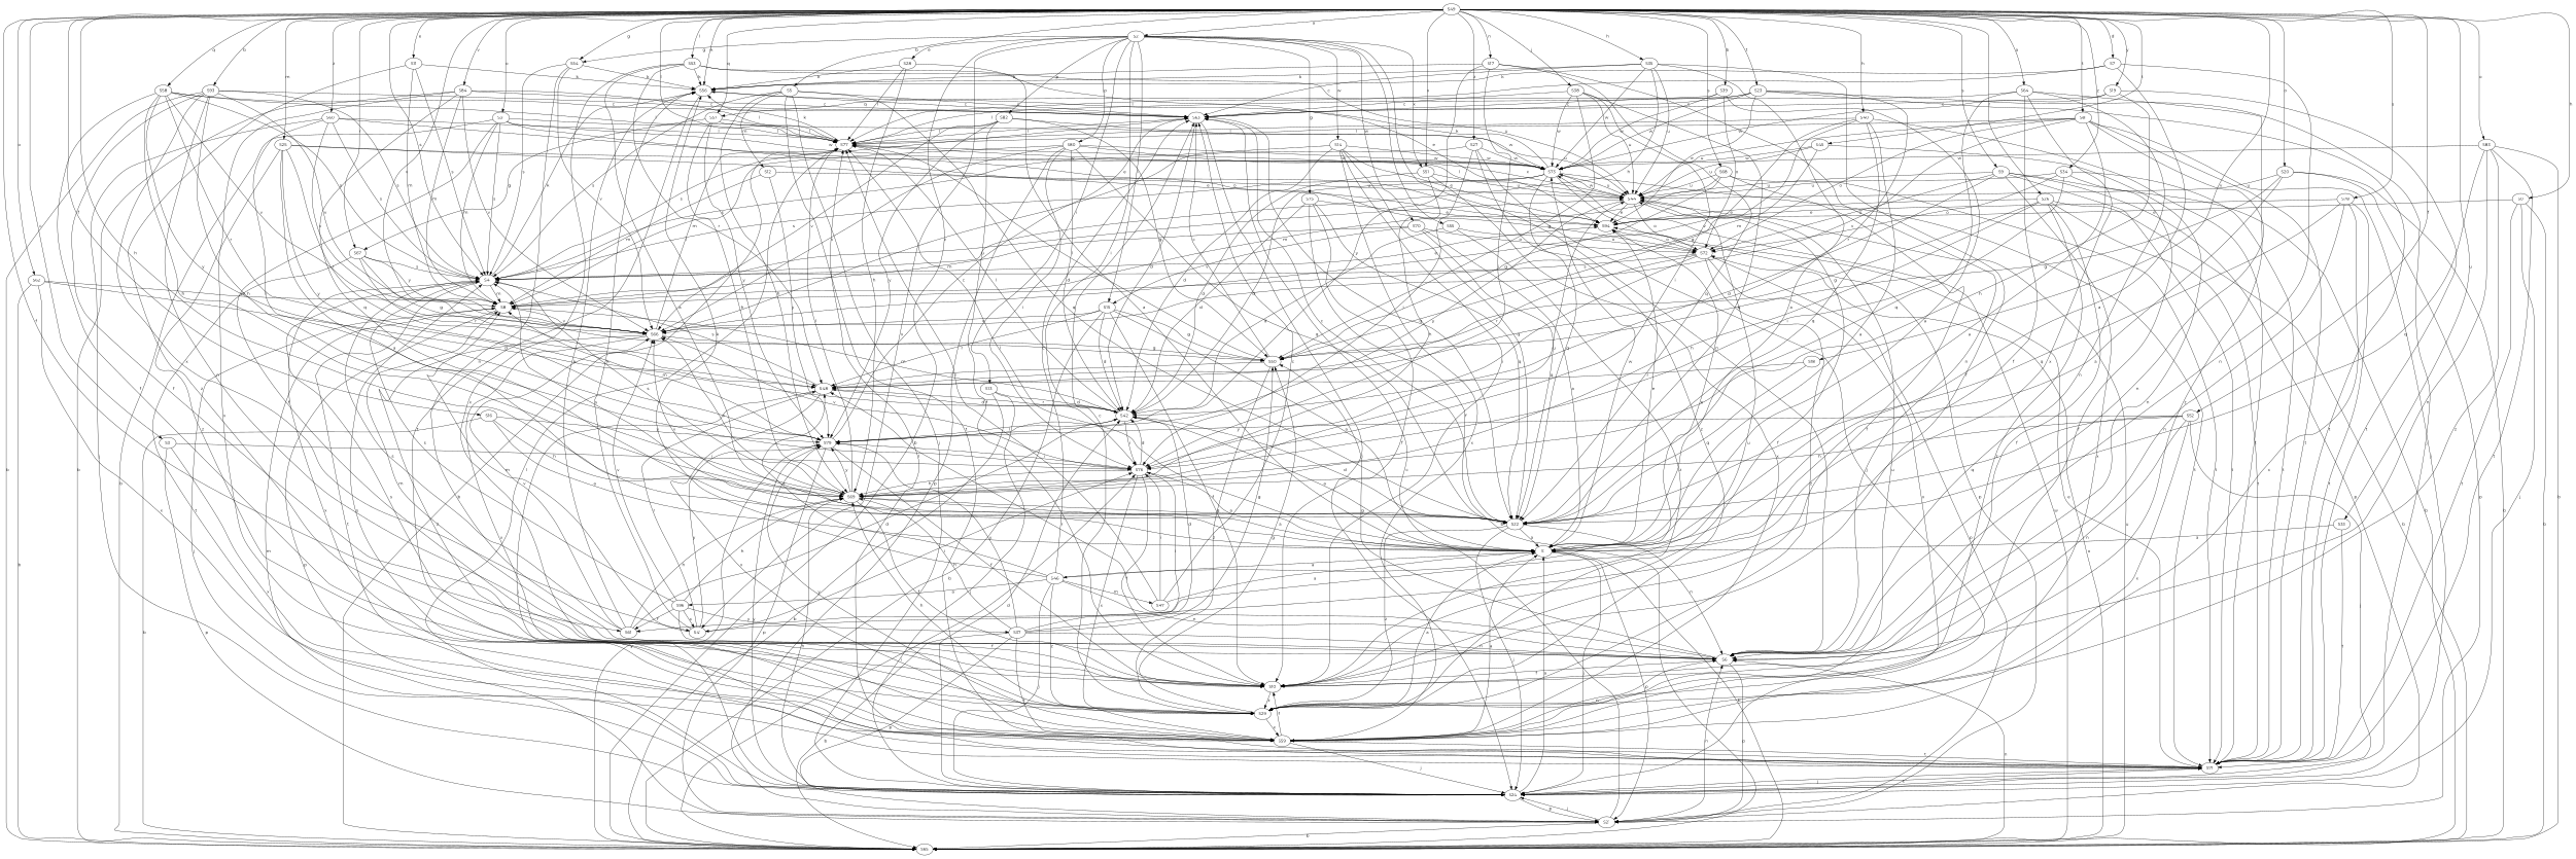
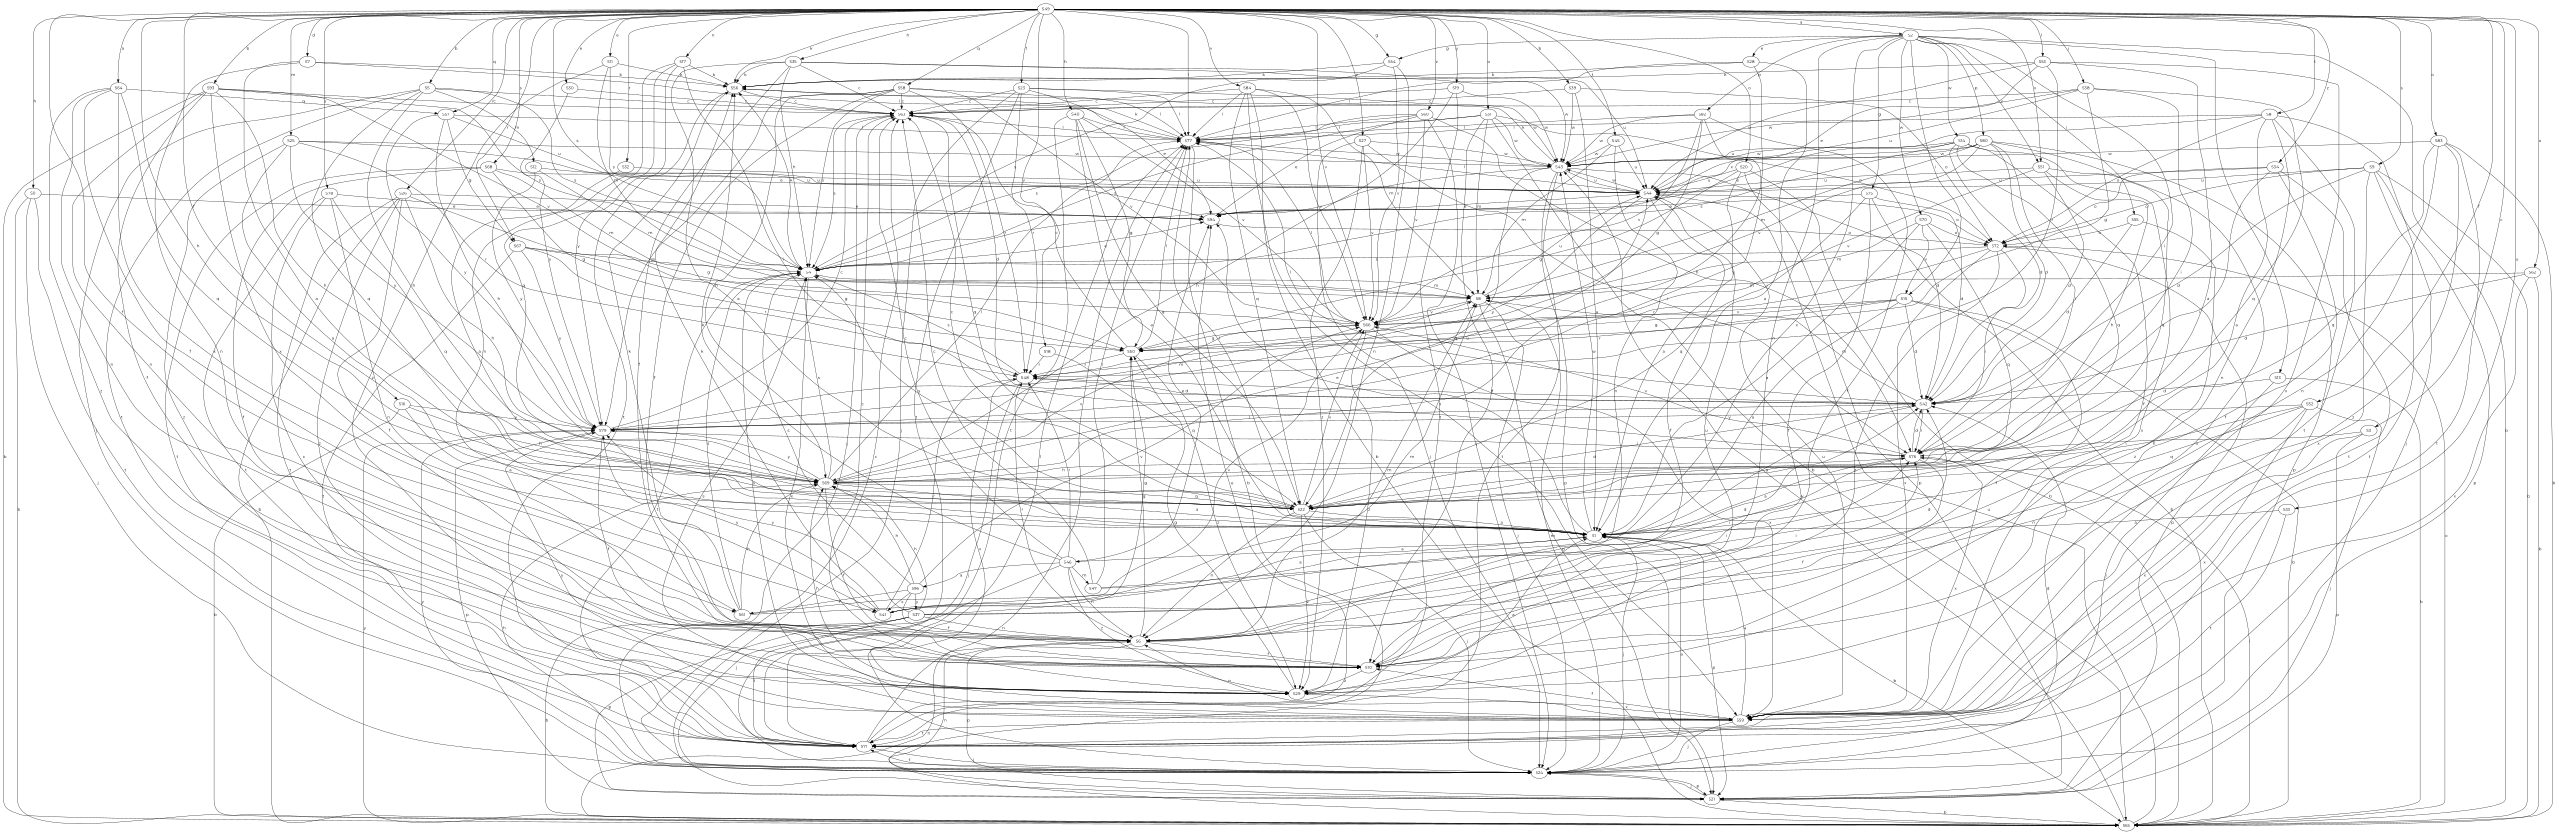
  strict digraph {
    fontname=Montserrat
    node [fontname=Montserrat]
    edge [fontname=Montserrat]
    S49
    S2
    S64
    S5
    n5 [label=S93]
    S39
    S3
    S7
    S11
+   S30
    S16
    S52
    S61
    S54
    S0
    S40
    S35
    S69
    S38
    S56
    S53
    S77
    S25
    S17
    S62
    S31
    S83
    S20
    S58
    S57
    S26
    S67
+   S32
    S9
    S78
    S68
    S4
    S45
    S23
    S81
    S33
    S84
    S18
    S66
    S51
    S19
    S27
    S60
    S34
    S65
    S28
    S75
    S15
    S13
    S55
    S76
    S6
    S80
    S82
    S14
    S70
    S41
    S22
    S29
    S63
    S24
    S12
    S71
    S10
    S1
-   S43 [label=S73]
+   S43
    S72
    S21
    S59
    S8
    S79
    S42
    n78 [label=S94]
    S50
    S44
    S48
    n82 [label=S96]
    S37
    S46
    S47
    S49 -> S2 [label=a]
    S49 -> S64 [label=a]
    S49 -> S5 [label=b]
    S49 -> n5 [label=b]
    S49 -> S39 [label=b]
    S49 -> S3 [label=c]
    S49 -> S7 [label=d]
    S49 -> S11 [label=e]
+   S49 -> S30 [label=e]
    S49 -> S16 [label=f]
    S49 -> S52 [label=f]
    S49 -> S61 [label=f]
    S49 -> S54 [label=g]
    S49 -> S0 [label=h]
    S49 -> S40 [label=h]
    S49 -> S35 [label=h]
    S49 -> S69 [label=h]
    S49 -> S38 [label=j]
    S49 -> S56 [label=k]
    S49 -> S53 [label=l]
    S49 -> S77 [label=l]
    S49 -> S25 [label=m]
    S49 -> S17 [label=n]
    S49 -> S62 [label=o]
    S49 -> S31 [label=o]
    S49 -> S83 [label=o]
    S49 -> S20 [label=o]
    S49 -> S58 [label=q]
    S49 -> S57 [label=q]
    S49 -> S26 [label=r]
    S49 -> S67 [label=r]
+   S49 -> S32 [label=r]
    S49 -> S9 [label=s]
    S49 -> S78 [label=s]
    S49 -> S68 [label=s]
    S49 -> S4 [label=s]
    S49 -> S45 [label=t]
    S49 -> S23 [label=t]
    S49 -> S81 [label=t]
    S49 -> S33 [label=u]
    S49 -> S84 [label=v]
    S49 -> S18 [label=v]
    S49 -> S66 [label=v]
    S49 -> S51 [label=x]
    S49 -> S19 [label=y]
    S49 -> S27 [label=z]
    S49 -> S60 [label=z]
    S49 -> S34 [label=z]
    S2 -> S54 [label=g]
    S2 -> S51 [label=x]
    S2 -> S65 [label=b]
    S2 -> S28 [label=e]
    S2 -> S75 [label=g]
    S2 -> S15 [label=i]
    S2 -> S13 [label=i]
    S2 -> S55 [label=i]
    S2 -> S76 [label=i]
    S2 -> S6 [label=n]
    S2 -> S80 [label=p]
    S2 -> S82 [label=p]
    S2 -> S14 [label=w]
    S2 -> S70 [label=w]
    S2 -> S41 [label=x]
    S64 -> S61 [label=f]
    S64 -> S57 [label=q]
    S64 -> S6 [label=n]
    S64 -> S41 [label=x]
    S64 -> S22 [label=q]
    S64 -> S29 [label=z]
    S5 -> S69 [label=h]
    S5 -> S4 [label=s]
    S5 -> S22 [label=q]
    S5 -> S63 [label=c]
    S5 -> S24 [label=j]
    S5 -> S12 [label=m]
    S5 -> S71 [label=t]
    n5 -> S69 [label=h]
    n5 -> S4 [label=s]
    n5 -> S66 [label=v]
    n5 -> S65 [label=b]
    n5 -> S6 [label=n]
    n5 -> S41 [label=x]
    n5 -> S63 [label=c]
    n5 -> S10 [label=f]
    S39 -> S63 [label=c]
    S39 -> S1 [label=a]
    S39 -> S43 [label=w]
    S39 -> S72 [label=o]
    S3 -> S76 [label=i]
    S3 -> S21 [label=p]
    S3 -> S59 [label=x]
    S7 -> S56 [label=k]
    S7 -> S77 [label=l]
    S7 -> S6 [label=n]
    S7 -> S1 [label=a]
    S11 -> S56 [label=k]
    S11 -> S4 [label=s]
    S11 -> S29 [label=z]
    S11 -> S8 [label=m]
+   S30 -> S63 [label=c]
+   S30 -> S79 [label=y]
    S16 -> S69 [label=h]
    S16 -> S65 [label=b]
    S16 -> S1 [label=a]
    S16 -> S79 [label=y]
    S52 -> S69 [label=h]
    S52 -> S6 [label=n]
    S52 -> S22 [label=q]
    S52 -> S24 [label=j]
    S52 -> S59 [label=x]
    S52 -> S79 [label=y]
    S61 -> S69 [label=h]
    S61 -> S56 [label=k]
    S61 -> S4 [label=s]
    S61 -> S66 [label=v]
    S61 -> S42 [label=d]
    S54 -> S56 [label=k]
    S54 -> S4 [label=s]
    S54 -> S66 [label=v]
    S54 -> S6 [label=n]
    S0 -> S65 [label=b]
    S0 -> S24 [label=j]
    S0 -> S71 [label=t]
    S0 -> n78 [label=e]
    S40 -> S77 [label=l]
    S40 -> S66 [label=v]
    S40 -> S22 [label=q]
    S40 -> S71 [label=t]
    S40 -> S1 [label=a]
    S40 -> S50 [label=g]
    S35 -> S56 [label=k]
    S35 -> S4 [label=h]
    S35 -> S63 [label=c]
    S35 -> S10 [label=f]
    S35 -> S1 [label=a]
    S35 -> S43 [label=w]
    S35 -> S44 [label=u]
    S69 -> S77 [label=l]
    S69 -> S4 [label=s]
    S69 -> S66 [label=v]
    S69 -> S22 [label=q]
    S69 -> S10 [label=f]
    S69 -> S1 [label=a]
    S69 -> S79 [label=y]
    S69 -> S44 [label=u]
    S38 -> S76 [label=i]
    S38 -> S22 [label=q]
    S38 -> S63 [label=c]
    S38 -> S43 [label=w]
    S38 -> S50 [label=g]
    S38 -> S44 [label=u]
    S56 -> S63 [label=c]
    S56 -> S71 [label=t]
    S53 -> S56 [label=k]
    S53 -> S1 [label=a]
    S53 -> S59 [label=x]
    S53 -> n78 [label=e]
    S53 -> S44 [label=u]
    S53 -> S48 [label=r]
    S77 -> S56 [label=k]
    S77 -> S65 [label=b]
    S77 -> S43 [label=w]
    S25 -> S29 [label=z]
    S25 -> S1 [label=a]
    S25 -> S43 [label=w]
    S25 -> S79 [label=y]
    S25 -> n78 [label=e]
    S25 -> S48 [label=r]
    S17 -> S56 [label=k]
    S17 -> S76 [label=i]
    S17 -> S6 [label=n]
    S17 -> S22 [label=q]
    S17 -> S79 [label=y]
    S62 -> S65 [label=b]
    S62 -> S59 [label=x]
    S62 -> S8 [label=m]
    S62 -> S42 [label=d]
    S31 -> S77 [label=l]
    S31 -> S4 [label=s]
    S31 -> S65 [label=b]
    S31 -> S10 [label=f]
    S31 -> S43 [label=w]
    S31 -> S72 [label=o]
    S31 -> S8 [label=m]
    S83 -> S65 [label=b]
    S83 -> S6 [label=n]
    S83 -> S22 [label=q]
    S83 -> S29 [label=z]
    S83 -> S71 [label=t]
    S83 -> S43 [label=w]
    S20 -> S65 [label=b]
    S20 -> S1 [label=a]
    S20 -> S21 [label=p]
    S20 -> S50 [label=g]
    S20 -> S44 [label=u]
    S58 -> S69 [label=h]
    S58 -> S77 [label=l]
    S58 -> S4 [label=s]
    S58 -> S66 [label=v]
    S58 -> S63 [label=c]
    S58 -> S10 [label=f]
    S58 -> S79 [label=y]
    S58 -> S48 [label=r]
    S57 -> S69 [label=h]
    S57 -> S77 [label=l]
    S57 -> S67 [label=g]
    S57 -> S79 [label=y]
    S57 -> S44 [label=u]
    S26 -> S69 [label=h]
    S26 -> S65 [label=b]
    S26 -> S29 [label=z]
    S26 -> S71 [label=t]
    S26 -> S10 [label=f]
    S26 -> n78 [label=e]
    S26 -> S50 [label=g]
    S67 -> S4 [label=s]
    S67 -> S71 [label=t]
-   S67 -> S8 [label=y]
+   S67 -> S79 [label=y]
    S67 -> S50 [label=g]
    S67 -> S48 [label=r]
+   S32 -> S1 [label=a]
+   S32 -> S44 [label=u]
    S9 -> S65 [label=b]
    S9 -> S71 [label=t]
    S9 -> S72 [label=o]
    S9 -> S21 [label=p]
    S9 -> S59 [label=x]
    S9 -> S42 [label=d]
    S9 -> S44 [label=u]
    S78 -> S6 [label=n]
    S78 -> S22 [label=q]
    S78 -> S71 [label=t]
    S78 -> S59 [label=x]
    S78 -> n78 [label=e]
    S68 -> S71 [label=t]
    S68 -> S10 [label=f]
    S68 -> S8 [label=m]
    S68 -> S50 [label=g]
    S68 -> S44 [label=u]
    S4 -> S56 [label=k]
    S4 -> S71 [label=t]
    S4 -> S59 [label=x]
    S4 -> S8 [label=m]
    S4 -> n78 [label=e]
    S45 -> S6 [label=n]
    S45 -> S43 [label=w]
    S45 -> S8 [label=m]
    S45 -> S44 [label=u]
    S23 -> S77 [label=l]
    S23 -> S63 [label=c]
    S23 -> S24 [label=j]
    S23 -> S71 [label=t]
    S23 -> S43 [label=w]
    S23 -> n78 [label=e]
    S23 -> S48 [label=r]
    S81 -> S77 [label=l]
-   S81 -> S66 [label=v]
+   S51 -> S66 [label=v]
    S81 -> S6 [label=n]
    S81 -> S24 [label=j]
    S81 -> S71 [label=t]
    S81 -> S1 [label=a]
    S81 -> S72 [label=o]
    S81 -> S44 [label=u]
    S33 -> S71 [label=t]
    S33 -> S1 [label=a]
    S84 -> S77 [label=l]
    S84 -> S66 [label=v]
    S84 -> S65 [label=b]
    S84 -> S22 [label=q]
    S84 -> S63 [label=c]
    S84 -> S59 [label=x]
    S84 -> S8 [label=m]
    S18 -> S22 [label=q]
    S18 -> S48 [label=r]
    S66 -> S77 [label=l]
    S66 -> S29 [label=z]
    S66 -> S59 [label=x]
    S66 -> S50 [label=g]
    S51 -> S69 [label=h]
    S51 -> S59 [label=x]
    S51 -> S42 [label=d]
    S51 -> S44 [label=u]
    S19 -> S69 [label=h]
    S19 -> S63 [label=c]
    S19 -> S71 [label=t]
    S19 -> S43 [label=w]
    S27 -> S66 [label=v]
    S27 -> S76 [label=i]
    S27 -> S29 [label=z]
    S27 -> S24 [label=j]
    S27 -> S43 [label=w]
    S60 -> S77 [label=l]
    S60 -> S4 [label=s]
    S60 -> S66 [label=v]
    S60 -> S76 [label=i]
    S60 -> S24 [label=j]
    S60 -> n78 [label=e]
    S34 -> S76 [label=i]
    S34 -> S71 [label=t]
    S34 -> S10 [label=f]
    S34 -> S72 [label=o]
    S34 -> S44 [label=u]
    S65 -> S76 [label=i]
    S65 -> S6 [label=n]
    S65 -> S43 [label=w]
    S65 -> S72 [label=o]
    S65 -> S79 [label=y]
    S65 -> S44 [label=u]
    S28 -> S69 [label=h]
    S28 -> S56 [label=k]
    S28 -> S77 [label=l]
    S28 -> S1 [label=a]
    S75 -> S65 [label=b]
    S75 -> S22 [label=q]
    S75 -> S10 [label=f]
    S75 -> S42 [label=d]
    S75 -> n78 [label=e]
    S15 -> S66 [label=v]
    S15 -> S65 [label=b]
    S15 -> S10 [label=f]
    S15 -> S1 [label=a]
    S15 -> S42 [label=d]
    S15 -> S50 [label=g]
    S15 -> S48 [label=r]
    S13 -> S65 [label=b]
    S13 -> S24 [label=j]
    S13 -> S42 [label=d]
    S55 -> S29 [label=z]
    S55 -> S72 [label=o]
    S55 -> S42 [label=d]
    S76 -> S69 [label=h]
    S76 -> S66 [label=v]
    S76 -> S10 [label=f]
    S76 -> S1 [label=a]
    S76 -> S59 [label=x]
    S76 -> S42 [label=d]
    S6 -> S10 [label=f]
    S6 -> S21 [label=p]
    S6 -> S8 [label=m]
    S6 -> S50 [label=g]
    S6 -> S48 [label=r]
    S80 -> S66 [label=v]
    S80 -> S76 [label=i]
    S80 -> S22 [label=q]
    S80 -> S43 [label=w]
    S80 -> S21 [label=p]
    S80 -> S8 [label=m]
    S80 -> S42 [label=d]
    S80 -> S44 [label=x]
    S82 -> S77 [label=l]
    S82 -> S66 [label=v]
    S82 -> S10 [label=f]
    S82 -> S43 [label=w]
    S82 -> S79 [label=y]
    S82 -> S50 [label=g]
    S14 -> S4 [label=s]
    S14 -> S22 [label=q]
    S14 -> S10 [label=f]
    S14 -> S43 [label=w]
    S14 -> S59 [label=x]
    S14 -> S42 [label=d]
    S14 -> n78 [label=e]
    S70 -> S15 [label=v]
    S70 -> S22 [label=q]
    S70 -> S1 [label=a]
    S70 -> S72 [label=o]
    S70 -> S8 [label=m]
    S41 -> S56 [label=k]
    S41 -> S76 [label=i]
    S41 -> S8 [label=m]
    S41 -> S79 [label=y]
    S41 -> S48 [label=r]
    S22 -> S4 [label=s]
    S22 -> S66 [label=v]
    S22 -> S6 [label=n]
    S22 -> S29 [label=z]
    S22 -> S63 [label=c]
    S22 -> S24 [label=j]
    S22 -> S1 [label=a]
    S22 -> S42 [label=d]
    S29 -> S69 [label=h]
    S29 -> S4 [label=s]
    S29 -> S63 [label=c]
    S29 -> S1 [label=a]
    S29 -> S59 [label=x]
    S29 -> S50 [label=g]
    S63 -> S77 [label=l]
    S63 -> S4 [label=s]
    S63 -> S22 [label=q]
    S63 -> S24 [label=j]
    S63 -> S42 [label=d]
    S24 -> S69 [label=h]
    S24 -> S77 [label=l]
    S24 -> S71 [label=t]
    S24 -> S1 [label=a]
    S24 -> S21 [label=p]
    S24 -> S8 [label=m]
    S24 -> S79 [label=y]
    S24 -> S42 [label=d]
    S12 -> S8 [label=m]
    S12 -> S79 [label=y]
    S12 -> S44 [label=u]
    S71 -> S77 [label=l]
    S71 -> S24 [label=j]
    S71 -> n78 [label=e]
    S10 -> S29 [label=z]
    S10 -> S44 [label=u]
    S1 -> S77 [label=l]
    S1 -> S65 [label=b]
    S1 -> S24 [label=j]
    S1 -> S43 [label=w]
    S1 -> S21 [label=p]
    S1 -> n78 [label=e]
    S1 -> S46 [label=a]
    S43 -> S56 [label=k]
    S43 -> S4 [label=s]
    S43 -> S22 [label=q]
    S43 -> S71 [label=t]
    S43 -> S21 [label=p]
    S43 -> S42 [label=d]
    S43 -> S44 [label=u]
    S72 -> S4 [label=s]
    S72 -> S76 [label=i]
    S72 -> S29 [label=z]
    S72 -> S21 [label=p]
    S72 -> S59 [label=x]
    S72 -> S48 [label=r]
    S21 -> S65 [label=b]
    S21 -> S6 [label=n]
    S21 -> S63 [label=c]
    S21 -> S24 [label=j]
    S59 -> S4 [label=s]
    S59 -> S6 [label=n]
    S59 -> S24 [label=j]
    S59 -> S71 [label=t]
    S59 -> S10 [label=f]
    S59 -> S1 [label=a]
    S59 -> S79 [label=y]
    S59 -> S44 [label=u]
    S8 -> S66 [label=v]
    S8 -> S24 [label=j]
    S8 -> S21 [label=p]
    S8 -> S44 [label=u]
    S79 -> S76 [label=i]
    S79 -> S63 [label=c]
    S79 -> S10 [label=f]
    S79 -> S21 [label=p]
    S79 -> S8 [label=m]
    S42 -> S77 [label=l]
    S42 -> S76 [label=i]
    S42 -> S1 [label=a]
    S42 -> S8 [label=m]
    S42 -> S79 [label=l]
    S42 -> S48 [label=r]
    n78 -> S72 [label=o]
    S50 -> S77 [label=l]
    S50 -> S29 [label=z]
    S50 -> S63 [label=c]
    S50 -> S48 [label=r]
    S44 -> S77 [label=l]
    S44 -> S10 [label=f]
    S44 -> S43 [label=w]
    S44 -> S72 [label=o]
    S44 -> S79 [label=y]
    S44 -> n78 [label=e]
    S48 -> S4 [label=s]
    S48 -> S24 [label=j]
    S48 -> S59 [label=x]
    S48 -> S42 [label=d]
    n82 -> S61 [label=f]
    n82 -> S69 [label=h]
    n82 -> S4 [label=s]
    n82 -> S66 [label=v]
    n82 -> S41 [label=x]
    n82 -> S10 [label=f]
    n82 -> S37 [label=y]
    S37 -> S69 [label=h]
    S37 -> S65 [label=b]
    S37 -> S76 [label=i]
    S37 -> S6 [label=n]
    S37 -> S71 [label=t]
    S37 -> S21 [label=p]
    S37 -> S79 [label=y]
    S37 -> S42 [label=d]
    S37 -> S50 [label=g]
    S46 -> S56 [label=k]
    S46 -> S6 [label=n]
    S46 -> S29 [label=z]
    S46 -> S63 [label=c]
    S46 -> S24 [label=j]
    S46 -> n78 [label=e]
    S46 -> S48 [label=r]
    S46 -> n82 [label=a]
    S46 -> S47 [label=m]
    S47 -> S77 [label=l]
    S47 -> S76 [label=i]
    S47 -> S63 [label=c]
    S47 -> S1 [label=a]
  }
